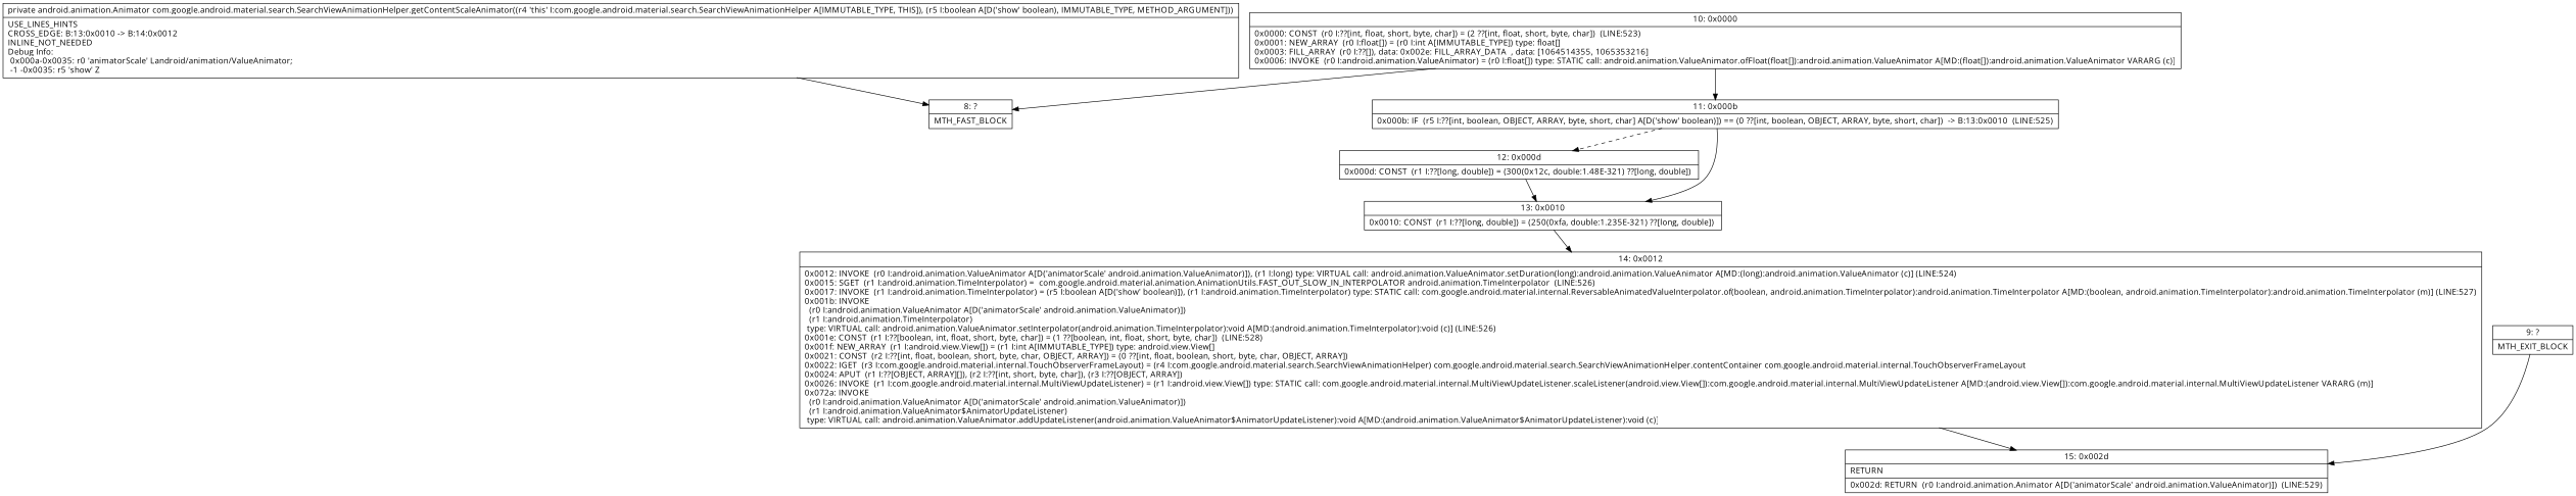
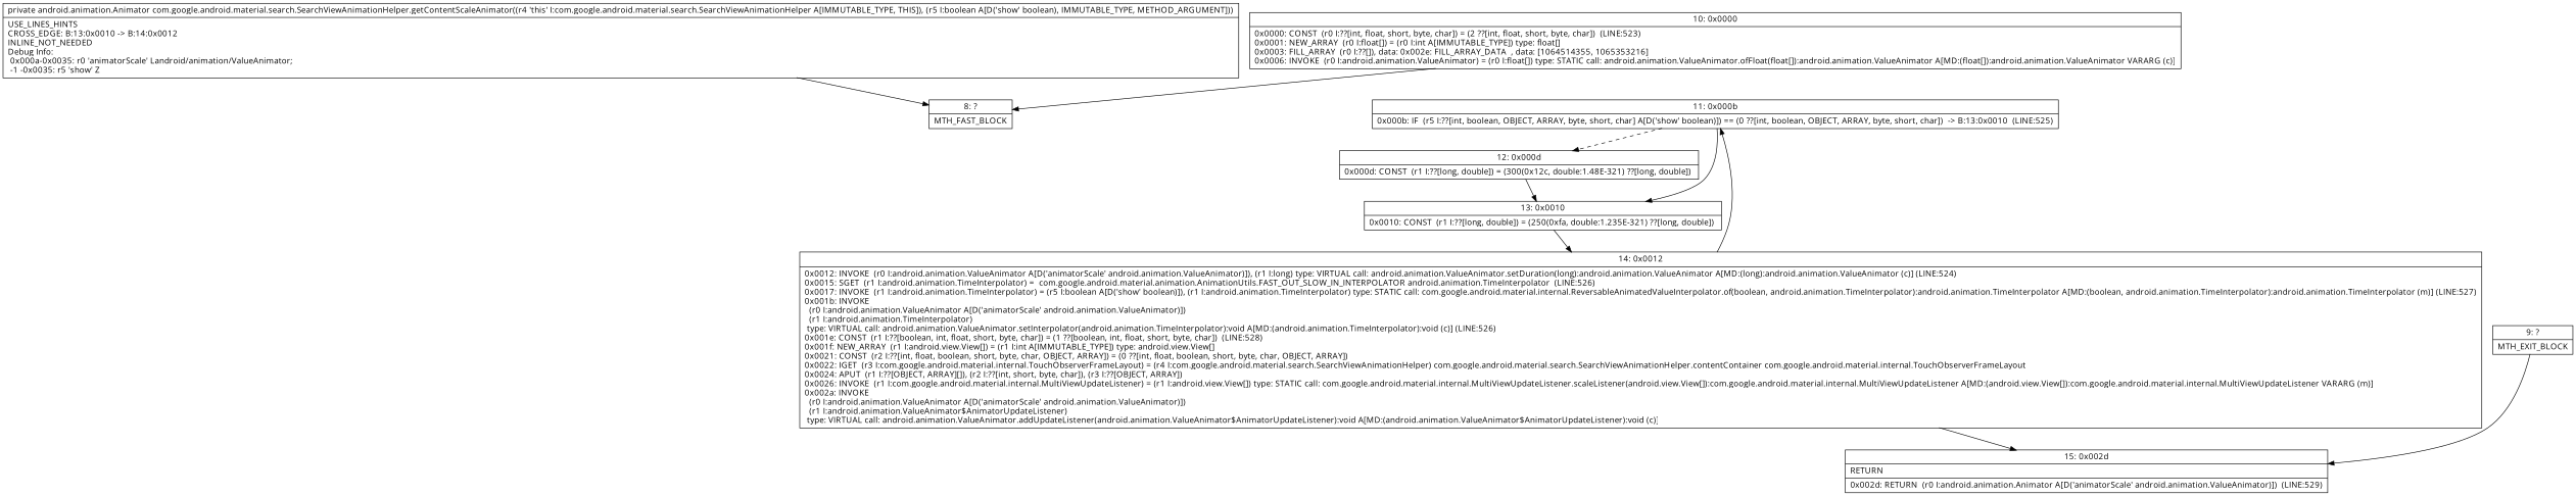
  digraph {
    fontname="Open Sans"
    node [fontname="Open Sans" shape=record]
    edge [fontname="Open Sans"]
    n1 [label="{8\:\ ?|MTH_FAST_BLOCK\l}"]
    n2 [label="{10\:\ 0x0000|0x0000: CONST  (r0 I:??[int, float, short, byte, char]) = (2 ??[int, float, short, byte, char])  (LINE:523)\l0x0001: NEW_ARRAY  (r0 I:float[]) = (r0 I:int A[IMMUTABLE_TYPE]) type: float[] \l0x0003: FILL_ARRAY  (r0 I:??[]), data: 0x002e: FILL_ARRAY_DATA  , data: [1064514355, 1065353216] \l0x0006: INVOKE  (r0 I:android.animation.ValueAnimator) = (r0 I:float[]) type: STATIC call: android.animation.ValueAnimator.ofFloat(float[]):android.animation.ValueAnimator A[MD:(float[]):android.animation.ValueAnimator VARARG (c)]\l}"]
    n3 [label="{11\:\ 0x000b|0x000b: IF  (r5 I:??[int, boolean, OBJECT, ARRAY, byte, short, char] A[D('show' boolean)]) == (0 ??[int, boolean, OBJECT, ARRAY, byte, short, char])  \-\> B:13:0x0010  (LINE:525)\l}"]
    n4 [label="{12\:\ 0x000d|0x000d: CONST  (r1 I:??[long, double]) = (300(0x12c, double:1.48E\-321) ??[long, double]) \l}"]
    n5 [label="{13\:\ 0x0010|0x0010: CONST  (r1 I:??[long, double]) = (250(0xfa, double:1.235E\-321) ??[long, double]) \l}"]
-   n6 [label="{14\:\ 0x0012|0x0012: INVOKE  (r0 I:android.animation.ValueAnimator A[D('animatorScale' android.animation.ValueAnimator)]), (r1 I:long) type: VIRTUAL call: android.animation.ValueAnimator.setDuration(long):android.animation.ValueAnimator A[MD:(long):android.animation.ValueAnimator (c)] (LINE:524)\l0x0015: SGET  (r1 I:android.animation.TimeInterpolator) =  com.google.android.material.animation.AnimationUtils.FAST_OUT_SLOW_IN_INTERPOLATOR android.animation.TimeInterpolator  (LINE:526)\l0x0017: INVOKE  (r1 I:android.animation.TimeInterpolator) = (r5 I:boolean A[D('show' boolean)]), (r1 I:android.animation.TimeInterpolator) type: STATIC call: com.google.android.material.internal.ReversableAnimatedValueInterpolator.of(boolean, android.animation.TimeInterpolator):android.animation.TimeInterpolator A[MD:(boolean, android.animation.TimeInterpolator):android.animation.TimeInterpolator (m)] (LINE:527)\l0x001b: INVOKE  \l  (r0 I:android.animation.ValueAnimator A[D('animatorScale' android.animation.ValueAnimator)])\l  (r1 I:android.animation.TimeInterpolator)\l type: VIRTUAL call: android.animation.ValueAnimator.setInterpolator(android.animation.TimeInterpolator):void A[MD:(android.animation.TimeInterpolator):void (c)] (LINE:526)\l0x001e: CONST  (r1 I:??[boolean, int, float, short, byte, char]) = (1 ??[boolean, int, float, short, byte, char])  (LINE:528)\l0x001f: NEW_ARRAY  (r1 I:android.view.View[]) = (r1 I:int A[IMMUTABLE_TYPE]) type: android.view.View[] \l0x0021: CONST  (r2 I:??[int, float, boolean, short, byte, char, OBJECT, ARRAY]) = (0 ??[int, float, boolean, short, byte, char, OBJECT, ARRAY]) \l0x0022: IGET  (r3 I:com.google.android.material.internal.TouchObserverFrameLayout) = (r4 I:com.google.android.material.search.SearchViewAnimationHelper) com.google.android.material.search.SearchViewAnimationHelper.contentContainer com.google.android.material.internal.TouchObserverFrameLayout \l0x0024: APUT  (r1 I:??[OBJECT, ARRAY][]), (r2 I:??[int, short, byte, char]), (r3 I:??[OBJECT, ARRAY]) \l0x0026: INVOKE  (r1 I:com.google.android.material.internal.MultiViewUpdateListener) = (r1 I:android.view.View[]) type: STATIC call: com.google.android.material.internal.MultiViewUpdateListener.scaleListener(android.view.View[]):com.google.android.material.internal.MultiViewUpdateListener A[MD:(android.view.View[]):com.google.android.material.internal.MultiViewUpdateListener VARARG (m)]\l0x072a: INVOKE  \l  (r0 I:android.animation.ValueAnimator A[D('animatorScale' android.animation.ValueAnimator)])\l  (r1 I:android.animation.ValueAnimator$AnimatorUpdateListener)\l type: VIRTUAL call: android.animation.ValueAnimator.addUpdateListener(android.animation.ValueAnimator$AnimatorUpdateListener):void A[MD:(android.animation.ValueAnimator$AnimatorUpdateListener):void (c)]\l}"]
+   n6 [label="{14\:\ 0x0012|0x0012: INVOKE  (r0 I:android.animation.ValueAnimator A[D('animatorScale' android.animation.ValueAnimator)]), (r1 I:long) type: VIRTUAL call: android.animation.ValueAnimator.setDuration(long):android.animation.ValueAnimator A[MD:(long):android.animation.ValueAnimator (c)] (LINE:524)\l0x0015: SGET  (r1 I:android.animation.TimeInterpolator) =  com.google.android.material.animation.AnimationUtils.FAST_OUT_SLOW_IN_INTERPOLATOR android.animation.TimeInterpolator  (LINE:526)\l0x0017: INVOKE  (r1 I:android.animation.TimeInterpolator) = (r5 I:boolean A[D('show' boolean)]), (r1 I:android.animation.TimeInterpolator) type: STATIC call: com.google.android.material.internal.ReversableAnimatedValueInterpolator.of(boolean, android.animation.TimeInterpolator):android.animation.TimeInterpolator A[MD:(boolean, android.animation.TimeInterpolator):android.animation.TimeInterpolator (m)] (LINE:527)\l0x001b: INVOKE  \l  (r0 I:android.animation.ValueAnimator A[D('animatorScale' android.animation.ValueAnimator)])\l  (r1 I:android.animation.TimeInterpolator)\l type: VIRTUAL call: android.animation.ValueAnimator.setInterpolator(android.animation.TimeInterpolator):void A[MD:(android.animation.TimeInterpolator):void (c)] (LINE:526)\l0x001e: CONST  (r1 I:??[boolean, int, float, short, byte, char]) = (1 ??[boolean, int, float, short, byte, char])  (LINE:528)\l0x001f: NEW_ARRAY  (r1 I:android.view.View[]) = (r1 I:int A[IMMUTABLE_TYPE]) type: android.view.View[] \l0x0021: CONST  (r2 I:??[int, float, boolean, short, byte, char, OBJECT, ARRAY]) = (0 ??[int, float, boolean, short, byte, char, OBJECT, ARRAY]) \l0x0022: IGET  (r3 I:com.google.android.material.internal.TouchObserverFrameLayout) = (r4 I:com.google.android.material.search.SearchViewAnimationHelper) com.google.android.material.search.SearchViewAnimationHelper.contentContainer com.google.android.material.internal.TouchObserverFrameLayout \l0x0024: APUT  (r1 I:??[OBJECT, ARRAY][]), (r2 I:??[int, short, byte, char]), (r3 I:??[OBJECT, ARRAY]) \l0x0026: INVOKE  (r1 I:com.google.android.material.internal.MultiViewUpdateListener) = (r1 I:android.view.View[]) type: STATIC call: com.google.android.material.internal.MultiViewUpdateListener.scaleListener(android.view.View[]):com.google.android.material.internal.MultiViewUpdateListener A[MD:(android.view.View[]):com.google.android.material.internal.MultiViewUpdateListener VARARG (m)]\l0x002a: INVOKE  \l  (r0 I:android.animation.ValueAnimator A[D('animatorScale' android.animation.ValueAnimator)])\l  (r1 I:android.animation.ValueAnimator$AnimatorUpdateListener)\l type: VIRTUAL call: android.animation.ValueAnimator.addUpdateListener(android.animation.ValueAnimator$AnimatorUpdateListener):void A[MD:(android.animation.ValueAnimator$AnimatorUpdateListener):void (c)]\l}"]
    n7 [label="{15\:\ 0x002d|RETURN\l|0x002d: RETURN  (r0 I:android.animation.Animator A[D('animatorScale' android.animation.ValueAnimator)])  (LINE:529)\l}"]
    n8 [label="{9\:\ ?|MTH_EXIT_BLOCK\l}"]
    n9 [label="{private android.animation.Animator com.google.android.material.search.SearchViewAnimationHelper.getContentScaleAnimator((r4 'this' I:com.google.android.material.search.SearchViewAnimationHelper A[IMMUTABLE_TYPE, THIS]), (r5 I:boolean A[D('show' boolean), IMMUTABLE_TYPE, METHOD_ARGUMENT]))  | USE_LINES_HINTS\lCROSS_EDGE: B:13:0x0010 \-\> B:14:0x0012\lINLINE_NOT_NEEDED\lDebug Info:\l  0x000a\-0x0035: r0 'animatorScale' Landroid\/animation\/ValueAnimator;\l  \-1 \-0x0035: r5 'show' Z\l}"]
    n2 -> n1
-   n2 -> n3
+   n6 -> n3
    n3 -> n4 [style=dashed]
    n3 -> n5
    n4 -> n5
    n5 -> n6
    n6 -> n7
    n8 -> n7
    n9 -> n1
  }
